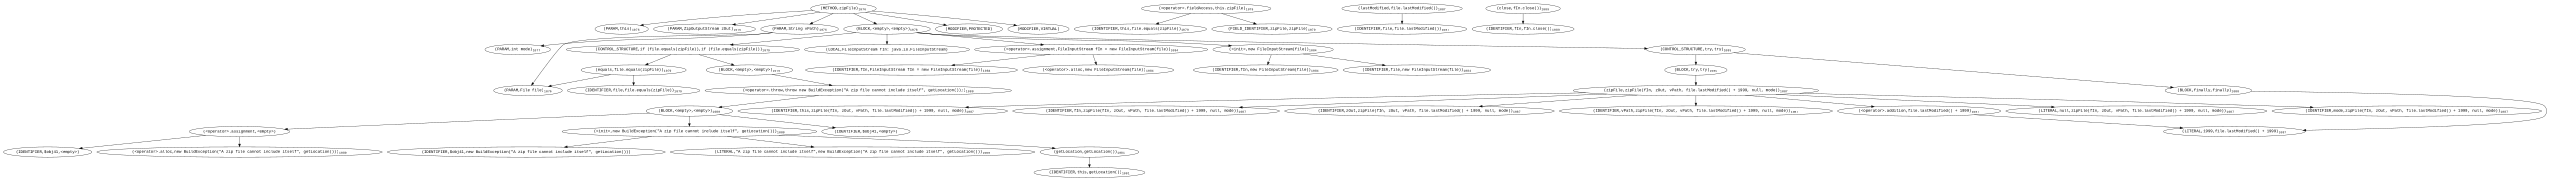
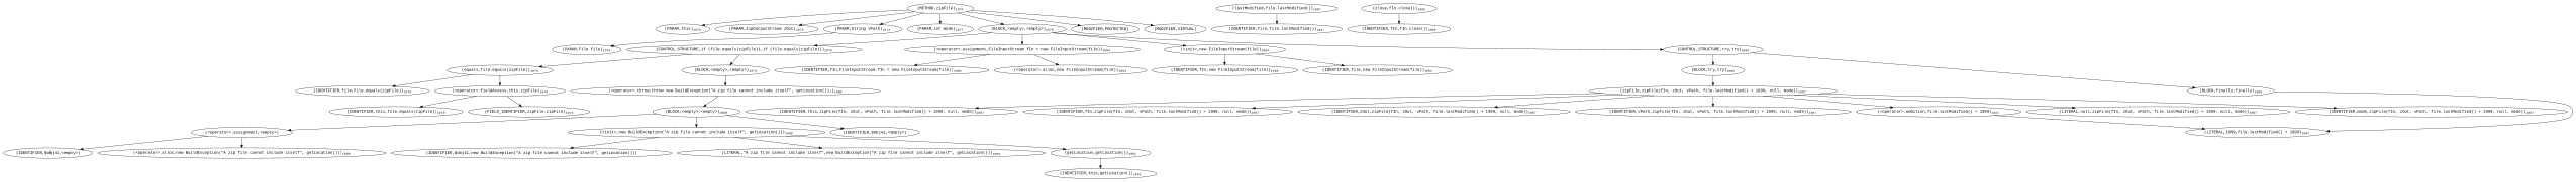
  digraph {
    fontname="Liberation Mono"
    node [fontname="Liberation Mono"]
    edge [fontname="Liberation Mono"]
    n1 [label=<(METHOD,zipFile)<SUB>1076</SUB>>]
    n2 [label=<(PARAM,this)<SUB>1076</SUB>>]
    n3 [label=<(PARAM,ZipOutputStream zOut)<SUB>1076</SUB>>]
    n4 [label=<(PARAM,String vPath)<SUB>1076</SUB>>]
    n5 [label=<(PARAM,int mode)<SUB>1077</SUB>>]
    n6 [label=<(BLOCK,&lt;empty&gt;,&lt;empty&gt;)<SUB>1078</SUB>>]
    n7 [label=<(MODIFIER,PROTECTED)>]
    n8 [label=<(MODIFIER,VIRTUAL)>]
    n9 [label=<(PARAM,File file)<SUB>1076</SUB>>]
    n10 [label=<(CONTROL_STRUCTURE,if (file.equals(zipFile)),if (file.equals(zipFile)))<SUB>1079</SUB>>]
-   n11 [label=<(LOCAL,FileInputStream fIn: java.io.FileInputStream)>]
    n12 [label=<(&lt;operator&gt;.assignment,FileInputStream fIn = new FileInputStream(file))<SUB>1084</SUB>>]
    n13 [label=<(&lt;init&gt;,new FileInputStream(file))<SUB>1084</SUB>>]
    n14 [label=<(CONTROL_STRUCTURE,try,try)<SUB>1085</SUB>>]
    n15 [label=<(equals,file.equals(zipFile))<SUB>1079</SUB>>]
    n16 [label=<(BLOCK,&lt;empty&gt;,&lt;empty&gt;)<SUB>1079</SUB>>]
    n17 [label=<(IDENTIFIER,fIn,FileInputStream fIn = new FileInputStream(file))<SUB>1084</SUB>>]
    n18 [label=<(&lt;operator&gt;.alloc,new FileInputStream(file))<SUB>1084</SUB>>]
    n19 [label=<(IDENTIFIER,fIn,new FileInputStream(file))<SUB>1084</SUB>>]
    n20 [label=<(IDENTIFIER,file,new FileInputStream(file))<SUB>1084</SUB>>]
    n21 [label=<(BLOCK,try,try)<SUB>1085</SUB>>]
    n22 [label=<(BLOCK,finally,finally)<SUB>1088</SUB>>]
    n23 [label=<(IDENTIFIER,file,file.equals(zipFile))<SUB>1079</SUB>>]
    n24 [label=<(&lt;operator&gt;.fieldAccess,this.zipFile)<SUB>1079</SUB>>]
    n25 [label=<(&lt;operator&gt;.throw,throw new BuildException(&quot;A zip file cannot include itself&quot;, getLocation());)<SUB>1080</SUB>>]
    n26 [label=<(IDENTIFIER,this,file.equals(zipFile))<SUB>1079</SUB>>]
    n27 [label=<(FIELD_IDENTIFIER,zipFile,zipFile)<SUB>1079</SUB>>]
    n28 [label=<(BLOCK,&lt;empty&gt;,&lt;empty&gt;)<SUB>1080</SUB>>]
    n29 [label=<(&lt;operator&gt;.assignment,&lt;empty&gt;)>]
    n30 [label=<(&lt;init&gt;,new BuildException(&quot;A zip file cannot include itself&quot;, getLocation()))<SUB>1080</SUB>>]
    n31 [label=<(IDENTIFIER,$obj41,&lt;empty&gt;)>]
    n32 [label=<(IDENTIFIER,$obj41,&lt;empty&gt;)>]
    n33 [label=<(&lt;operator&gt;.alloc,new BuildException(&quot;A zip file cannot include itself&quot;, getLocation()))<SUB>1080</SUB>>]
    n34 [label=<(IDENTIFIER,$obj41,new BuildException(&quot;A zip file cannot include itself&quot;, getLocation()))>]
    n35 [label=<(LITERAL,&quot;A zip file cannot include itself&quot;,new BuildException(&quot;A zip file cannot include itself&quot;, getLocation()))<SUB>1080</SUB>>]
    n36 [label=<(getLocation,getLocation())<SUB>1081</SUB>>]
    n37 [label=<(IDENTIFIER,this,getLocation())<SUB>1081</SUB>>]
    n38 [label=<(zipFile,zipFile(fIn, zOut, vPath, file.lastModified() + 1999, null, mode))<SUB>1087</SUB>>]
    n39 [label=<(LITERAL,1999,file.lastModified() + 1999)<SUB>1087</SUB>>]
    n40 [label=<(IDENTIFIER,this,zipFile(fIn, zOut, vPath, file.lastModified() + 1999, null, mode))<SUB>1087</SUB>>]
    n41 [label=<(IDENTIFIER,fIn,zipFile(fIn, zOut, vPath, file.lastModified() + 1999, null, mode))<SUB>1087</SUB>>]
    n42 [label=<(IDENTIFIER,zOut,zipFile(fIn, zOut, vPath, file.lastModified() + 1999, null, mode))<SUB>1087</SUB>>]
    n43 [label=<(IDENTIFIER,vPath,zipFile(fIn, zOut, vPath, file.lastModified() + 1999, null, mode))<SUB>1087</SUB>>]
    n44 [label=<(&lt;operator&gt;.addition,file.lastModified() + 1999)<SUB>1087</SUB>>]
    n45 [label=<(LITERAL,null,zipFile(fIn, zOut, vPath, file.lastModified() + 1999, null, mode))<SUB>1087</SUB>>]
    n46 [label=<(IDENTIFIER,mode,zipFile(fIn, zOut, vPath, file.lastModified() + 1999, null, mode))<SUB>1087</SUB>>]
    n47 [label=<(lastModified,file.lastModified())<SUB>1087</SUB>>]
    n48 [label=<(IDENTIFIER,file,file.lastModified())<SUB>1087</SUB>>]
    n49 [label=<(close,fIn.close())<SUB>1089</SUB>>]
    n50 [label=<(IDENTIFIER,fIn,fIn.close())<SUB>1089</SUB>>]
    n1 -> n2
    n1 -> n3
    n1 -> n4
-   n4 -> n5
+   n1 -> n5
    n1 -> n6
    n1 -> n7
    n1 -> n8
    n4 -> n9
    n6 -> n10
-   n6 -> n11
    n6 -> n12
    n6 -> n13
    n6 -> n14
    n10 -> n15
    n10 -> n16
    n12 -> n17
    n12 -> n18
    n13 -> n19
    n13 -> n20
    n14 -> n21
    n14 -> n22
    n15 -> n23
-   n15 -> n9
+   n15 -> n24
    n16 -> n25
    n21 -> n38
    n22 -> n39
    n24 -> n26
    n24 -> n27
    n25 -> n28
    n28 -> n29
    n28 -> n30
    n28 -> n31
    n29 -> n32
    n29 -> n33
    n30 -> n34
    n30 -> n35
    n30 -> n36
    n36 -> n37
    n38 -> n40
    n38 -> n41
    n38 -> n42
    n38 -> n43
    n38 -> n44
    n38 -> n45
    n38 -> n46
    n44 -> n39
    n47 -> n48
    n49 -> n50
  }
